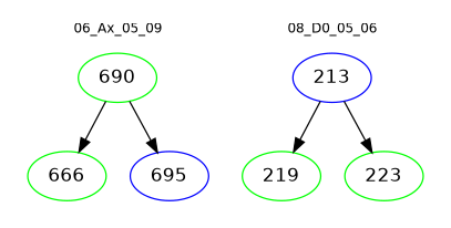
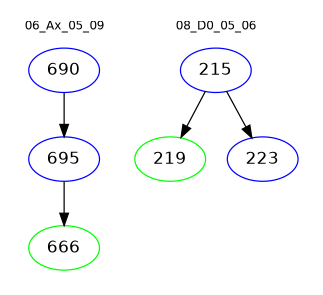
  digraph {
    fontname="DejaVu Sans"
    node [color=blue fontname="DejaVu Sans"]
    edge [color=black fontname="DejaVu Sans"]
-   n1 [color=green label=690]
+   n1 [label=690]
    n2 [color=green label=666]
    n3 [label=695]
-   n4 [label=213]
+   n4 [label=215]
    n5 [color=green label=219]
-   n6 [color=green label=223]
+   n6 [label=223]
    subgraph cluster_1 {
      color=white
      fontsize=10
      label="06_Ax_05_09"
      n1
      n2
      n3
    }
    subgraph cluster_2 {
      color=white
      fontsize=10
      label="08_D0_05_06"
      n4
      n5
      n6
    }
-   n1 -> n2
+   n3 -> n2
    n1 -> n3
    n4 -> n5
    n4 -> n6
  }
